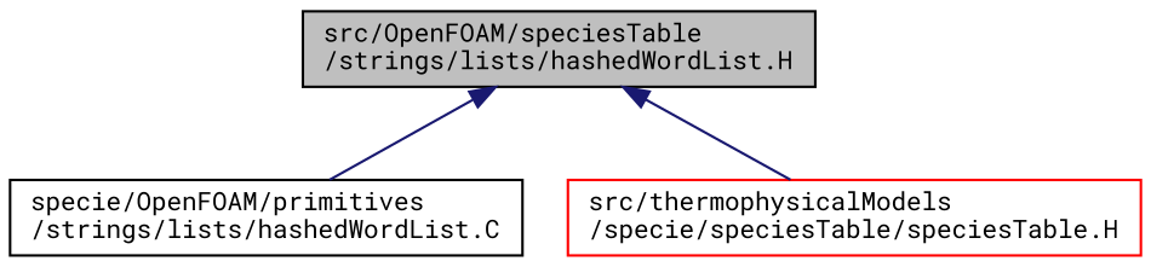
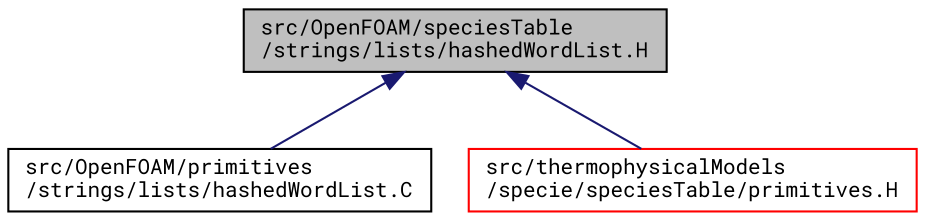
  digraph {
    fontname="Roboto Mono"
    node [color=black fontname="Roboto Mono" fontsize=10 shape=record]
    edge [color=midnightblue dir=back fontname="Roboto Mono" fontsize=10 labelfontname=FreeSans labelfontsize=10 style=solid]
    n1 [fillcolor=grey75 fontcolor=black height=0.2 label="src/OpenFOAM/speciesTable\l/strings/lists/hashedWordList.H" style=filled width=0.4]
-   n2 [height=0.2 label="specie/OpenFOAM/primitives\l/strings/lists/hashedWordList.C" width=0.4]
-   n3 [color=red height=0.2 label="src/thermophysicalModels\l/specie/speciesTable/speciesTable.H" width=0.4]
+   n2 [height=0.2 label="src/OpenFOAM/primitives\l/strings/lists/hashedWordList.C" width=0.4]
+   n3 [color=red height=0.2 label="src/thermophysicalModels\l/specie/speciesTable/primitives.H" width=0.4]
    n1 -> n2
    n1 -> n3
  }
